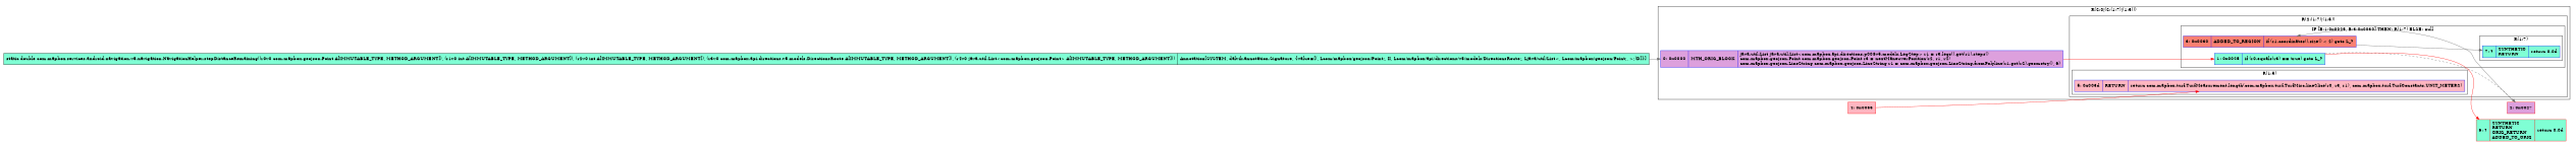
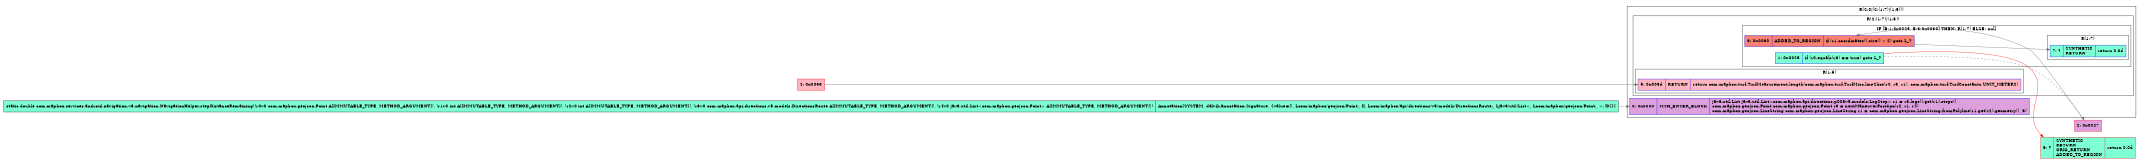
  digraph {
    rankdir=LR
    node [color=blue fillcolor=aquamarine shape=record style=filled]
    edge [color=gray40]
    n1 [label="{7\:\ ?|SYNTHETIC\lRETURN\l|return 0.0d\l}"]
    n2 [label="{1\:\ 0x0025|if (r0.equals(r3) == true) goto L_?\l}"]
    n3 [fillcolor=salmon label="{3\:\ 0x0030|ADDED_TO_REGION\l|if (r1.coordinates().size() \< 2) goto L_?\l}"]
    n4 [fillcolor=lightpink label="{5\:\ 0x003d|RETURN\l|return com.mapbox.turf.TurfMeasurement.length(com.mapbox.turf.TurfMisc.lineSlice(r0, r3, r1), com.mapbox.turf.TurfConstants.UNIT_METERS)\l}"]
-   n5 [fillcolor=plum label="{0\:\ 0x0000|MTH_ORIG_BLOCK\l|java.util.List java.util.List\<com.mapbox.api.directions.p008v5.models.LegStep\> r1 = r3.legs().get(r1).steps()\lcom.mapbox.geojson.Point com.mapbox.geojson.Point r3 = nextManeuverPosition(r2, r1, r4)\lcom.mapbox.geojson.LineString com.mapbox.geojson.LineString r1 = com.mapbox.geojson.LineString.fromPolyline(r1.get(r2).geometry(), 6)\l}"]
+   n5 [fillcolor=plum label="{0\:\ 0x0000|MTH_ENTER_BLOCK\l|java.util.List java.util.List\<com.mapbox.api.directions.p008v5.models.LegStep\> r1 = r3.legs().get(r1).steps()\lcom.mapbox.geojson.Point com.mapbox.geojson.Point r3 = nextManeuverPosition(r2, r1, r4)\lcom.mapbox.geojson.LineString com.mapbox.geojson.LineString r1 = com.mapbox.geojson.LineString.fromPolyline(r1.get(r2).geometry(), 6)\l}"]
    n6 [color=red fillcolor=plum label="{2\:\ 0x0027}"]
-   n7 [color=red label="{6\:\ ?|SYNTHETIC\lRETURN\lORIG_RETURN\lADDED_TO_ORIG\l|return 0.0d\l}"]
+   n7 [color=red label="{6\:\ ?|SYNTHETIC\lRETURN\lORIG_RETURN\lADDED_TO_REGION\l|return 0.0d\l}"]
    n8 [color=red fillcolor=lightpink label="{4\:\ 0x0033}"]
    n9 [label="{static double com.mapbox.services.android.navigation.v5.navigation.NavigationHelper.stepDistanceRemaining((r0v0 com.mapbox.geojson.Point A[IMMUTABLE_TYPE, METHOD_ARGUMENT]), (r1v0 int A[IMMUTABLE_TYPE, METHOD_ARGUMENT]), (r2v0 int A[IMMUTABLE_TYPE, METHOD_ARGUMENT]), (r3v0 com.mapbox.api.directions.v5.models.DirectionsRoute A[IMMUTABLE_TYPE, METHOD_ARGUMENT]), (r4v0 java.util.List\<com.mapbox.geojson.Point\> A[IMMUTABLE_TYPE, METHOD_ARGUMENT]))  | Annotation[SYSTEM, dalvik.annotation.Signature, \{value=[(, Lcom\/mapbox\/geojson\/Point;, II, Lcom\/mapbox\/api\/directions\/v5\/models\/DirectionsRoute;, Ljava\/util\/List\<, Lcom\/mapbox\/geojson\/Point;, \>;)D]\}]\l}" color=""]
    subgraph cluster_1 {
      label="R(2:0|(2:(1:7)|(1:5)))"
      n5
      subgraph cluster_2 {
        label="R(2:(1:7)|(1:5))"
        subgraph cluster_3 {
          label="IF [B:1:0x0025, B:3:0x0030] THEN: R(1:7) ELSE: null"
          n2
          n3
          subgraph cluster_4 {
            label="R(1:7)"
            n1
          }
        }
        subgraph cluster_5 {
          label="R(1:5)"
          n4
        }
      }
    }
    n2 -> n6 [style=dashed]
    n2 -> n7 [color=red]
    n3 -> n1
-   n5 -> n2 [color=red]
    n6 -> n3
-   n8 -> n4 [color=red]
+   n8 -> n4
    n9 -> n5
  }
